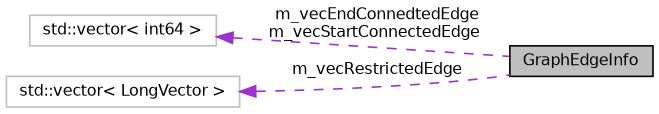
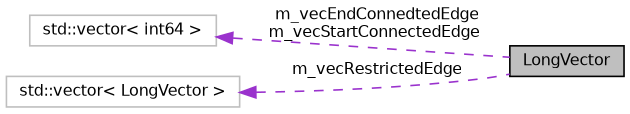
  digraph {
    rankdir=LR
    node [color=grey75 fillcolor=white fontname=Helvetica fontsize=10 shape=record style=filled]
    edge [color=darkorchid3 dir=back fontname=Helvetica fontsize=10 labelfontname=Helvetica labelfontsize=10 style=dashed]
-   n1 [color=black fillcolor=grey75 fontcolor=black height=0.2 label=GraphEdgeInfo width=0.4]
+   n1 [color=black fillcolor=grey75 fontcolor=black height=0.2 label=LongVector width=0.4]
    n2 [height=0.2 label="std::vector\< int64 \>" width=0.4]
    n3 [height=0.2 label="std::vector\< LongVector \>" width=0.4]
    n2 -> n1 [label=" m_vecEndConnedtedEdge\nm_vecStartConnectedEdge"]
    n3 -> n1 [label=" m_vecRestrictedEdge"]
  }
